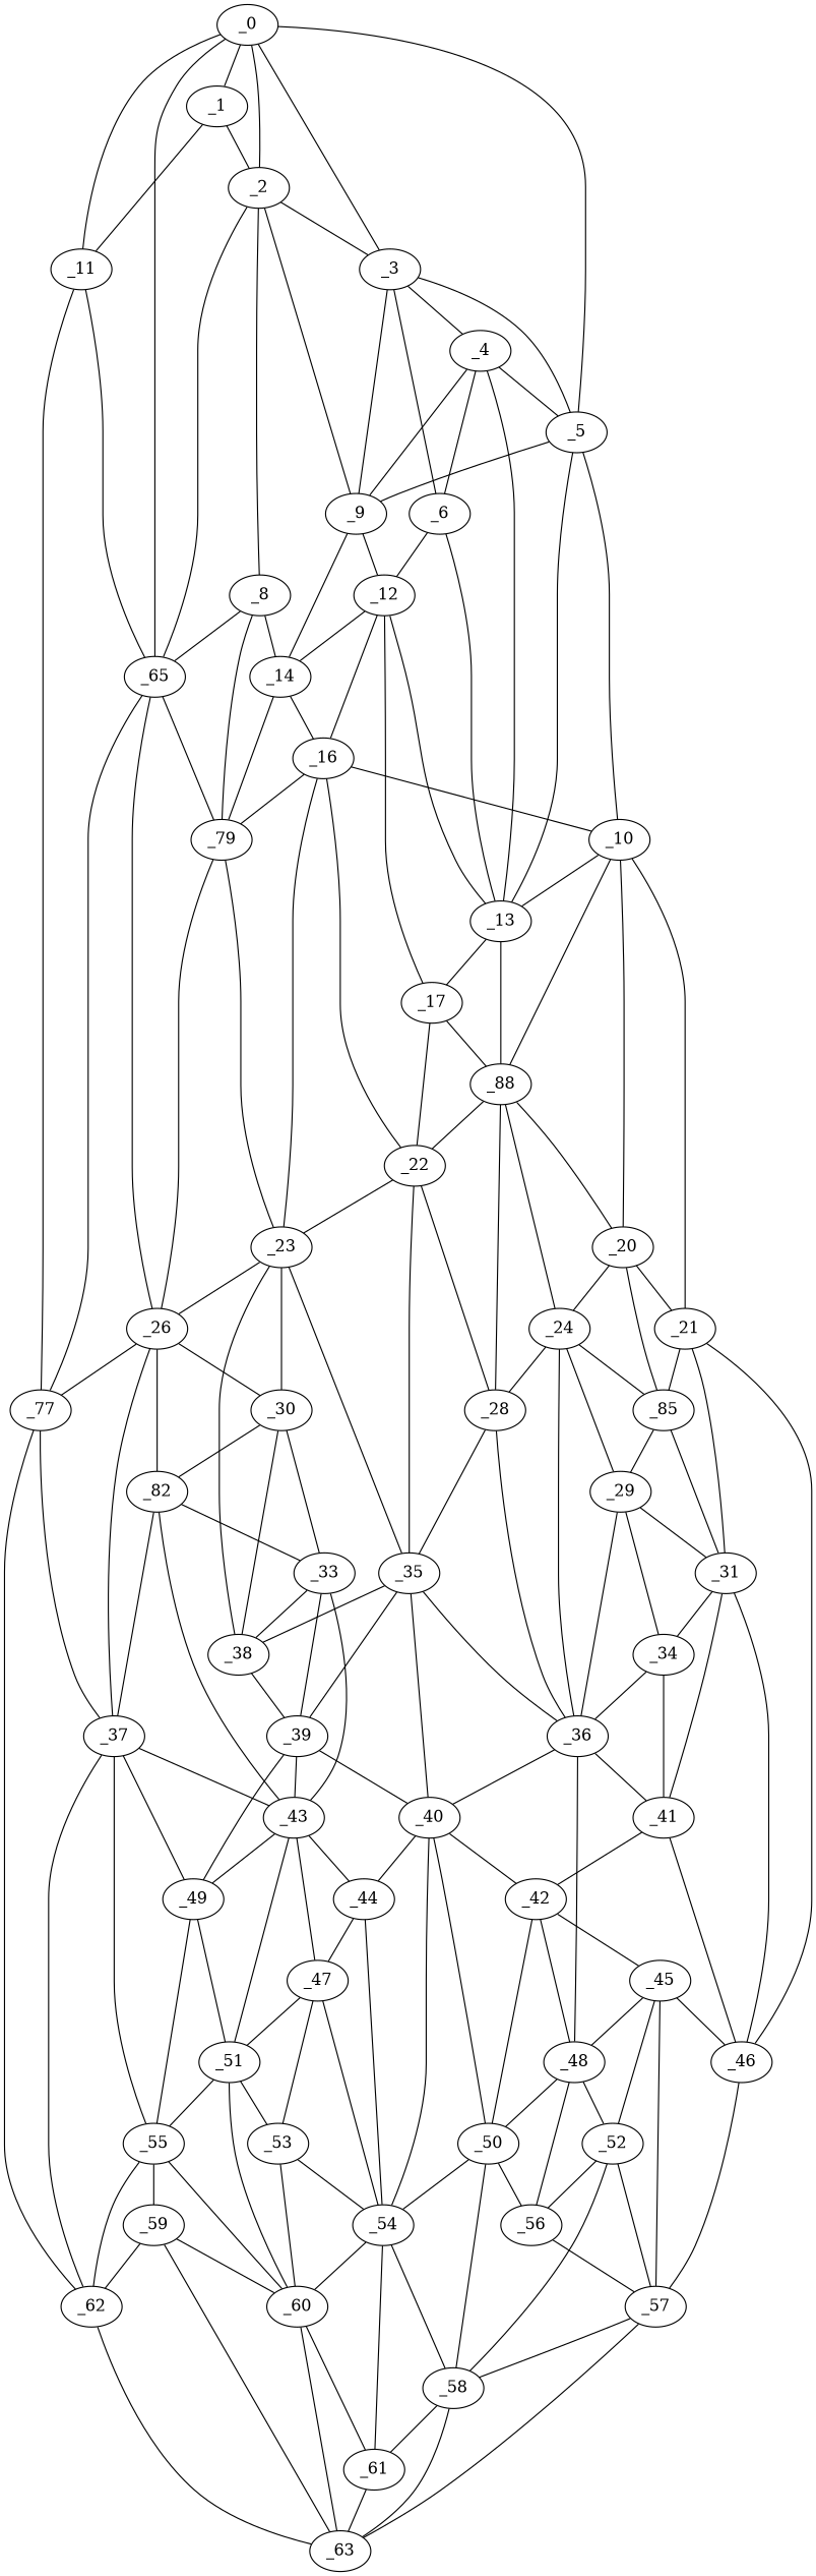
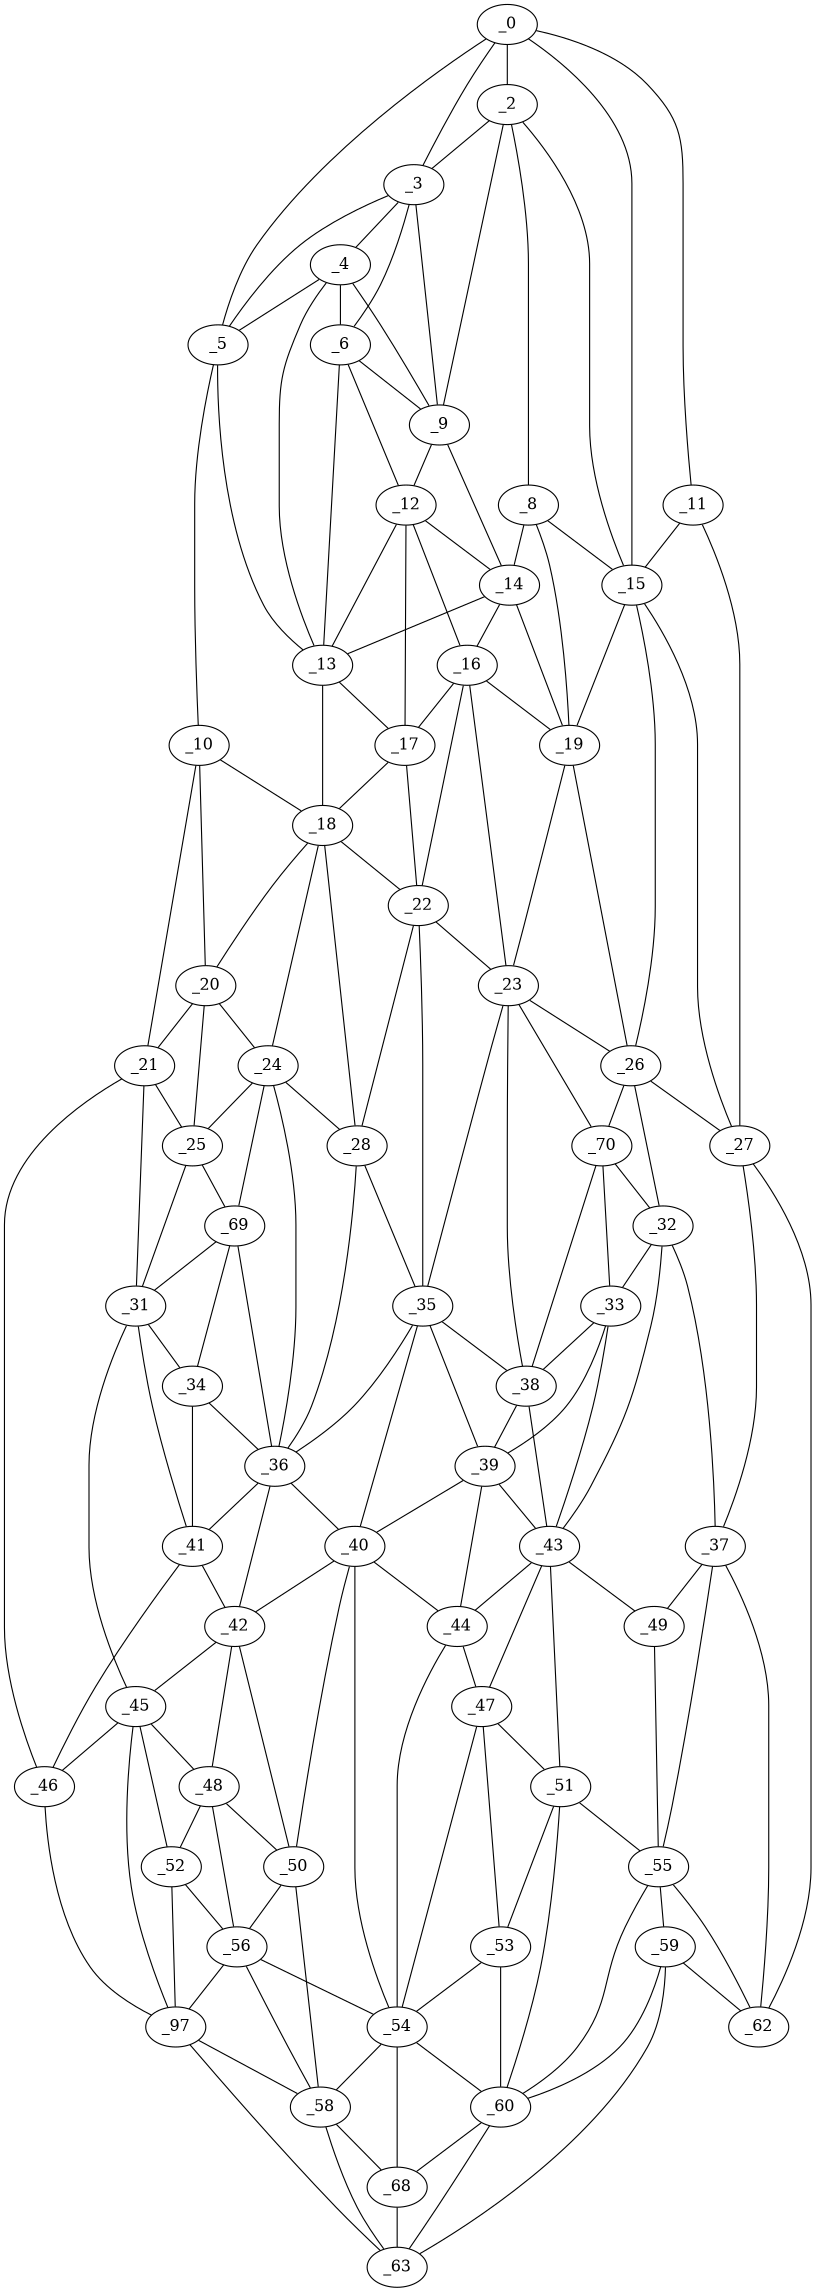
  graph {
    node [x=58 y=72]
    edge [valence=2]
    _0 [x=4 y=15]
-   _1 [x=7 y=25]
    _2 [x=9 y=57]
    _3 [x=11 y=83]
    _5 [x=13 y=106]
    _11 [x=25 y=6]
-   _15 [x=31 y=47 label=_65]
+   _15 [x=31 y=47]
    _8 [x=22 y=57]
    _9 [x=23]
    _4 [x=12 y=89]
    _6 [x=18 y=86]
    _13 [x=29 y=94]
    _10 [x=23 y=109]
-   _27 [x=49 y=9 label=_77]
-   _19 [x=39 y=60 label=_79]
+   _27 [x=49 y=9]
+   _19 [x=39 y=60]
    _26 [x=47 y=47]
    _14 [x=30]
    _12 [x=27 y=81]
-   _18 [x=37 y=98 label=_88]
+   _18 [x=37 y=98]
    _17 [x=35 y=88]
    _21 [x=40 y=122]
    _20 [x=39 y=103]
    _37 [x=60 y=43]
    _62 [x=99 y=21]
    _23 [x=45 y=60]
-   _30 [x=54 y=54]
-   _32 [y=49 label=_82]
+   _30 [x=54 y=54 label=_70]
+   _32 [y=49]
    _16 [x=33 y=79]
    _22 [x=43 y=85]
    _24 [x=46 y=102]
    _28 [x=51 y=96]
-   _25 [x=46 y=110 label=_85]
+   _25 [x=46 y=110]
    _31 [x=56 y=121]
    _46 [x=75 y=120]
-   _29 [x=52 y=110]
+   _29 [x=52 y=110 label=_69]
    _34 [y=113]
    _41 [x=67 y=113]
-   _57 [x=88 y=115]
+   _57 [x=88 y=115 label=_97]
    _35 [x=59 y=79]
    _38 [x=60 y=67]
    _36 [x=59 y=103]
    _43 [x=73 y=59]
    _49 [x=81 y=50]
    _55 [x=88 y=46]
    _63 [x=126 y=34]
    _33 [y=54]
    _39 [x=66 y=68]
    _40 [x=66 y=79]
    _42 [x=69 y=105]
    _58 [x=96 y=89]
    _44 [x=74]
    _50 [x=81 y=93]
    _54 [x=87 y=83]
    _45 [x=74 y=109]
    _48 [x=79 y=99]
    _47 [x=78 y=70]
    _51 [x=82 y=59]
    _60 [x=97]
    _59 [x=97 y=37]
    _52 [x=84 y=106]
    _53 [x=87 y=71]
    _56 [x=88 y=99]
-   _61 [x=98 y=82]
-   _0 -- _1 [valence=1]
+   _61 [x=98 y=82 label=_68]
    _0 -- _2 [valence=1]
    _0 -- _3
    _0 -- _5 [valence=1]
    _0 -- _11 [valence=1]
    _0 -- _15
-   _1 -- _2
-   _1 -- _11 [valence=1]
    _2 -- _3 [valence=1]
    _2 -- _15 [valence=1]
    _2 -- _8 [valence=1]
    _2 -- _9
    _3 -- _5
    _3 -- _9 [valence=1]
    _3 -- _4
    _3 -- _6
    _5 -- _13
    _5 -- _10
    _11 -- _15
    _11 -- _27 [valence=1]
    _15 -- _27 [valence=1]
    _15 -- _19
    _15 -- _26
    _8 -- _15 [valence=1]
    _8 -- _19 [valence=1]
    _8 -- _14
    _9 -- _14 [valence=1]
    _9 -- _12
    _4 -- _5
    _4 -- _9
    _4 -- _6
    _4 -- _13
-   _5 -- _9
+   _6 -- _9
    _6 -- _13 [valence=1]
    _6 -- _12
    _13 -- _18 [valence=1]
    _13 -- _17
-   _10 -- _13
+   _14 -- _13
    _10 -- _18
    _10 -- _21
    _10 -- _20
    _27 -- _37 [valence=1]
    _27 -- _62 [valence=1]
    _19 -- _26 [valence=1]
    _19 -- _23
    _26 -- _27
-   _26 -- _37 [valence=1]
    _26 -- _30 [valence=1]
    _26 -- _32
    _14 -- _19
    _14 -- _16
    _12 -- _13 [valence=1]
    _12 -- _14
    _12 -- _17
    _12 -- _16 [valence=1]
    _18 -- _20 [valence=1]
    _18 -- _22
    _18 -- _24
    _18 -- _28
    _17 -- _18 [valence=1]
    _17 -- _22
    _21 -- _25
    _21 -- _31
    _21 -- _46 [valence=1]
    _20 -- _21
    _20 -- _24 [valence=1]
    _20 -- _25 [valence=1]
    _37 -- _62
-   _37 -- _43
+   _38 -- _43
    _37 -- _49
    _37 -- _55 [valence=1]
-   _62 -- _63 [valence=1]
    _23 -- _26
    _23 -- _30
    _23 -- _35
    _23 -- _38
    _30 -- _32
    _30 -- _38 [valence=1]
    _30 -- _33 [valence=1]
    _32 -- _37
    _32 -- _43
    _32 -- _33 [valence=1]
    _16 -- _19
-   _16 -- _10
+   _16 -- _17
    _16 -- _23 [valence=1]
    _16 -- _22
    _22 -- _23
    _22 -- _28
    _22 -- _35
    _24 -- _28 [valence=1]
    _24 -- _25 [valence=1]
    _24 -- _29 [valence=1]
    _24 -- _36
    _28 -- _35
    _28 -- _36
    _25 -- _31 [valence=1]
    _25 -- _29
-   _31 -- _46
+   _31 -- _45
    _31 -- _34
    _31 -- _41 [valence=1]
    _46 -- _57 [valence=1]
    _29 -- _31
    _29 -- _34
    _29 -- _36
    _34 -- _41
    _34 -- _36
    _41 -- _46
    _41 -- _42 [valence=1]
    _57 -- _63 [valence=1]
    _57 -- _58
    _35 -- _38
    _35 -- _36
    _35 -- _39 [valence=1]
    _35 -- _40
    _38 -- _39
    _36 -- _41
    _36 -- _40
-   _36 -- _48
+   _36 -- _42
    _43 -- _49
    _43 -- _44
    _43 -- _47
    _43 -- _51 [valence=1]
    _49 -- _55
-   _49 -- _51
    _55 -- _62
    _55 -- _60 [valence=1]
    _55 -- _59 [valence=1]
    _33 -- _38
    _33 -- _43
    _33 -- _39 [valence=1]
    _39 -- _43 [valence=1]
    _39 -- _40 [valence=1]
-   _39 -- _49
+   _39 -- _44
    _40 -- _42
    _40 -- _44
    _40 -- _50 [valence=1]
    _40 -- _54 [valence=1]
    _42 -- _50
    _42 -- _45
    _42 -- _48 [valence=1]
    _58 -- _63
    _58 -- _61
    _44 -- _54
    _44 -- _47 [valence=1]
    _50 -- _58 [valence=1]
-   _50 -- _54
+   _56 -- _54
    _50 -- _56
    _54 -- _58
    _54 -- _60 [valence=1]
    _54 -- _61
    _45 -- _46 [valence=1]
    _45 -- _57
    _45 -- _48
    _45 -- _52 [valence=1]
    _48 -- _50
    _48 -- _52
    _48 -- _56
    _47 -- _54 [valence=1]
    _47 -- _51 [valence=1]
    _47 -- _53
    _51 -- _55 [valence=1]
    _51 -- _60
    _51 -- _53 [valence=1]
    _60 -- _63 [valence=1]
    _60 -- _61
    _59 -- _62
    _59 -- _63 [valence=1]
    _59 -- _60
    _52 -- _57 [valence=1]
    _52 -- _56
    _53 -- _54 [valence=1]
    _53 -- _60
    _56 -- _57
-   _52 -- _58 [valence=1]
+   _56 -- _58 [valence=1]
    _61 -- _63
  }
